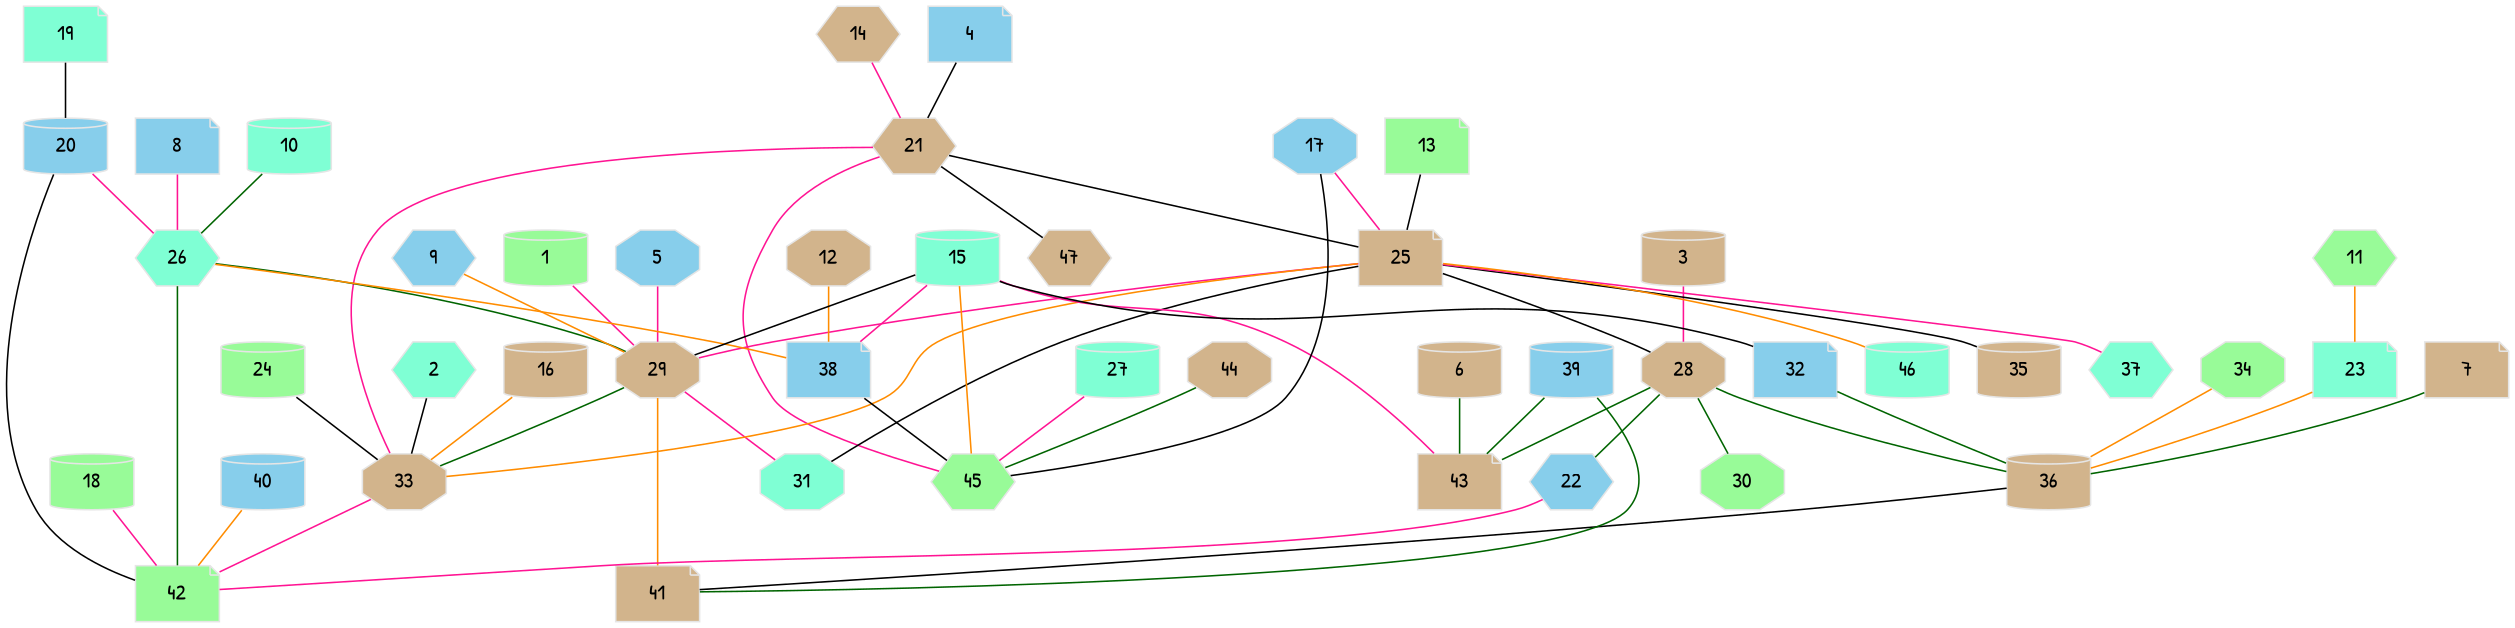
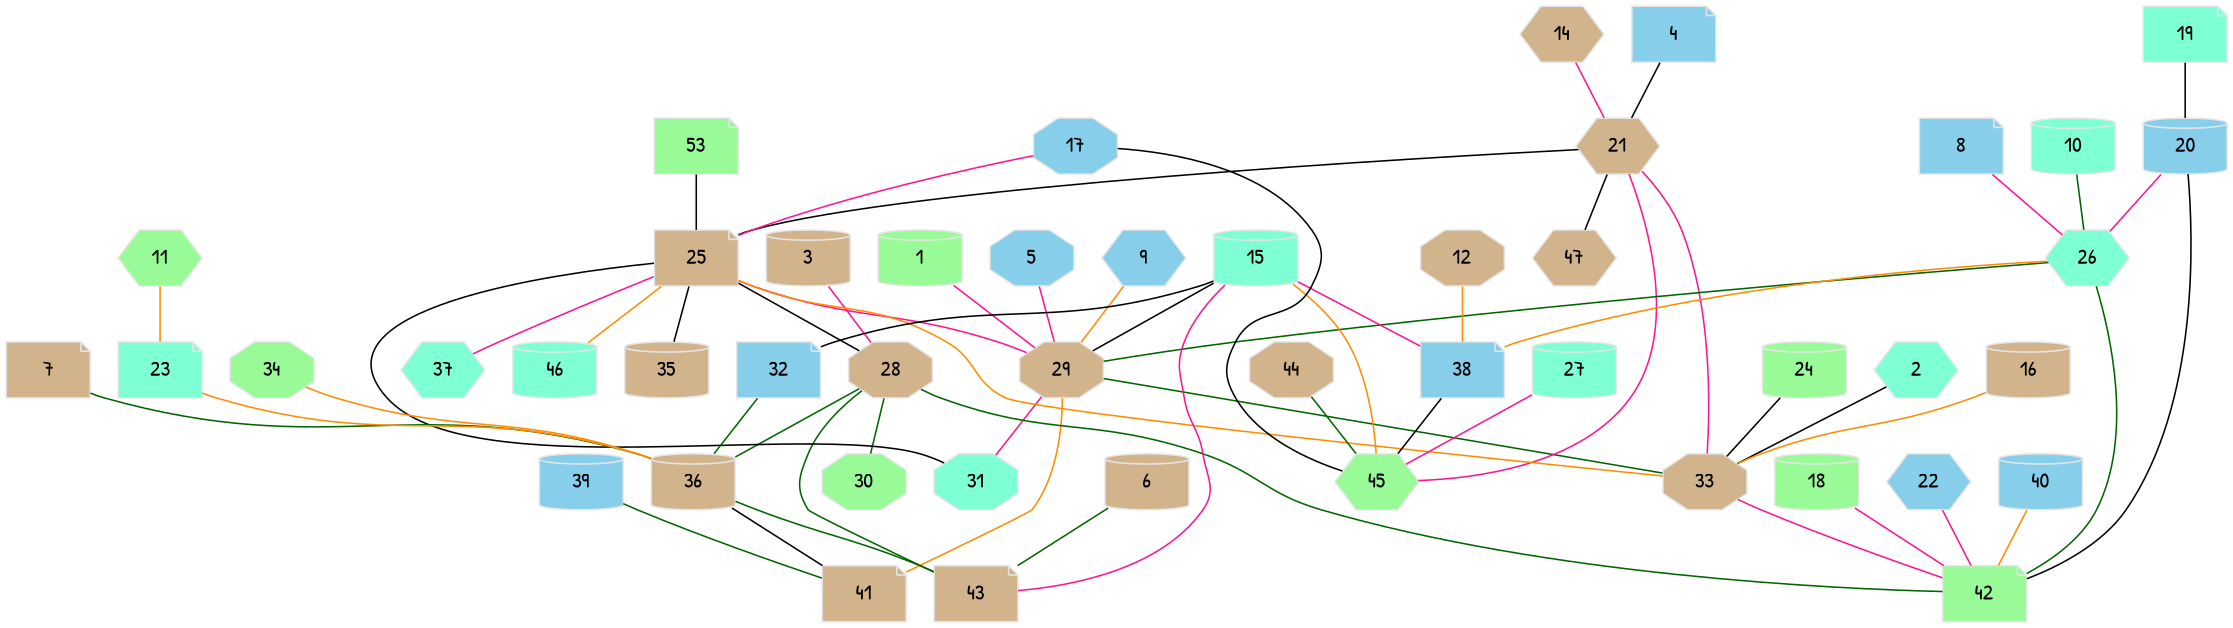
  graph {
    fontname="Patrick Hand"
    node [color=gray90 fillcolor=tan fontname="Patrick Hand" shape=cylinder style=filled]
    edge [color=deeppink fontname="Patrick Hand" weight=1.0]
    1 [fillcolor=palegreen]
    29 [shape=octagon]
    33 [shape=octagon]
    31 [fillcolor=aquamarine shape=octagon]
    41 [shape=note]
    2 [fillcolor=aquamarine shape=hexagon]
    42 [fillcolor=palegreen shape=note]
    28 [shape=octagon]
    3
    43 [shape=note]
    36
    30 [fillcolor=palegreen shape=octagon]
    4 [fillcolor=skyblue shape=note]
    21 [shape=hexagon]
    25 [shape=note]
    45 [fillcolor=palegreen shape=hexagon]
    47 [shape=hexagon]
    5 [fillcolor=skyblue shape=octagon]
    6
    7 [shape=note]
    8 [fillcolor=skyblue shape=note]
    26 [fillcolor=aquamarine shape=hexagon]
    38 [fillcolor=skyblue shape=note]
    9 [fillcolor=skyblue shape=hexagon]
    10 [fillcolor=aquamarine]
    11 [fillcolor=palegreen shape=hexagon]
    23 [fillcolor=aquamarine shape=note]
    12 [shape=octagon]
-   13 [fillcolor=palegreen shape=note]
+   13 [fillcolor=palegreen shape=note label=53]
    35
    37 [fillcolor=aquamarine shape=hexagon]
    46 [fillcolor=aquamarine]
    14 [shape=hexagon]
    15 [fillcolor=aquamarine]
    32 [fillcolor=skyblue shape=note]
    16
    17 [fillcolor=skyblue shape=octagon]
    18 [fillcolor=palegreen]
    19 [fillcolor=aquamarine shape=note]
    20 [fillcolor=skyblue]
    22 [fillcolor=skyblue shape=hexagon]
    24 [fillcolor=palegreen]
    27 [fillcolor=aquamarine]
    34 [fillcolor=palegreen shape=octagon]
    39 [fillcolor=skyblue]
    40 [fillcolor=skyblue]
    44 [shape=octagon]
    1 -- 29
    29 -- 33 [color=darkgreen]
    29 -- 31
    29 -- 41 [color=darkorange weight=4.0]
    33 -- 42
    2 -- 33 [color=black]
-   28 -- 22 [color=darkgreen]
+   28 -- 42 [color=darkgreen]
    28 -- 43 [color=darkgreen weight=2.0]
    28 -- 36 [color=darkgreen]
    28 -- 30 [color=darkgreen]
    3 -- 28
    36 -- 41 [color=black]
-   39 -- 43 [color=darkgreen weight=2.0]
+   36 -- 43 [color=darkgreen weight=2.0]
    4 -- 21 [color=black]
    21 -- 33 [weight=2.0]
    21 -- 25 [color=black weight=2.0]
    21 -- 45
    21 -- 47 [color=black]
    25 -- 29
    25 -- 33 [color=darkorange]
    25 -- 31 [color=black]
    25 -- 28 [color=black]
    25 -- 35 [color=black]
    25 -- 37
    25 -- 46 [color=darkorange]
    5 -- 29
    6 -- 43 [color=darkgreen]
    7 -- 36 [color=darkgreen]
    8 -- 26
    26 -- 29 [color=darkgreen]
    26 -- 42 [color=darkgreen weight=2.0]
    26 -- 38 [color=darkorange]
    38 -- 45 [color=black]
    9 -- 29 [color=darkorange]
    10 -- 26 [color=darkgreen]
    11 -- 23 [color=darkorange]
    23 -- 36 [color=darkorange]
    12 -- 38 [color=darkorange]
    13 -- 25 [color=black]
    14 -- 21
    15 -- 29 [color=black]
    15 -- 43
    15 -- 45 [color=darkorange weight=2.0]
    15 -- 38 [weight=2.0]
    15 -- 32 [color=black]
    32 -- 36 [color=darkgreen]
    16 -- 33 [color=darkorange]
    17 -- 25
    17 -- 45 [color=black]
    18 -- 42
    19 -- 20 [color=black]
    20 -- 42 [color=black]
    20 -- 26 [weight=2.0]
    22 -- 42
    24 -- 33 [color=black]
    27 -- 45
    34 -- 36 [color=darkorange]
    39 -- 41 [color=darkgreen]
    40 -- 42 [color=darkorange]
    44 -- 45 [color=darkgreen]
  }
